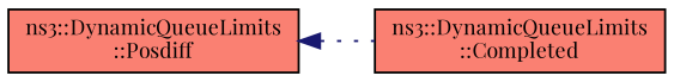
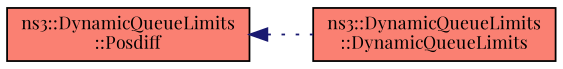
  digraph {
    rankdir=LR
    fontname="Playfair Display"
    node [color=black fillcolor=salmon fontname="Playfair Display" fontsize=10 shape=record style=filled]
    n1 [fontcolor=black height=0.2 label="ns3::DynamicQueueLimits\l::Posdiff" width=0.4]
-   n2 [height=0.2 label="ns3::DynamicQueueLimits\l::Completed" width=0.4]
+   n2 [height=0.2 label="ns3::DynamicQueueLimits\l::DynamicQueueLimits" width=0.4]
    n1 -> n2 [color=midnightblue dir=back fontname="Playfair Display" fontsize=10 labelfontname=Helvetica labelfontsize=10 style=dotted]
  }
